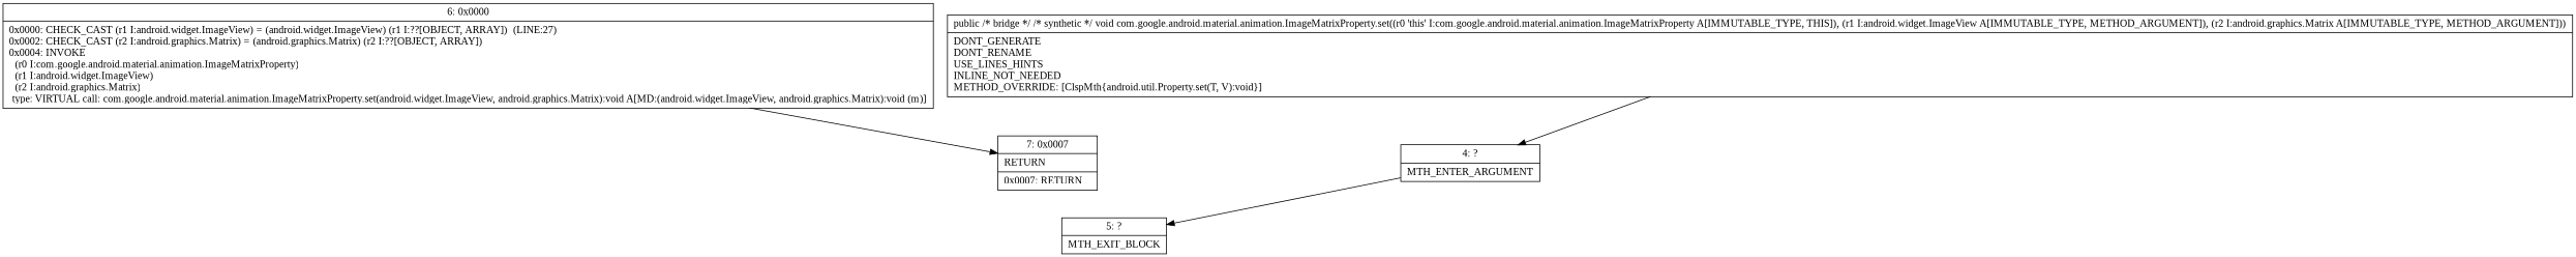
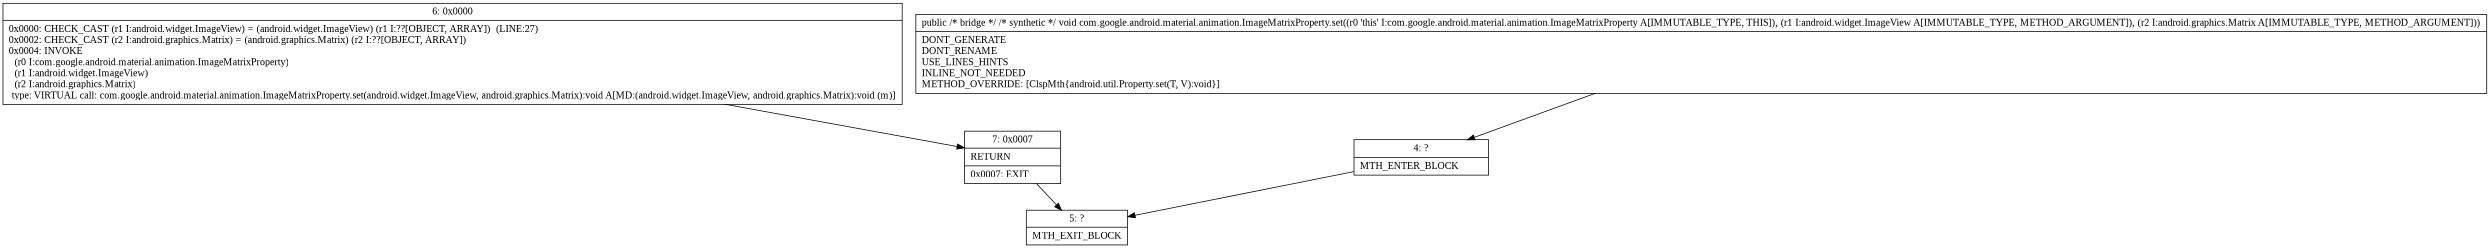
  digraph {
    fontname="Liberation Serif"
    node [fontname="Liberation Serif" shape=record]
    edge [fontname="Liberation Serif"]
-   n1 [label="{4\:\ ?|MTH_ENTER_ARGUMENT\l}"]
+   n1 [label="{4\:\ ?|MTH_ENTER_BLOCK\l}"]
    n2 [label="{5\:\ ?|MTH_EXIT_BLOCK\l}"]
    n3 [label="{6\:\ 0x0000|0x0000: CHECK_CAST (r1 I:android.widget.ImageView) = (android.widget.ImageView) (r1 I:??[OBJECT, ARRAY])  (LINE:27)\l0x0002: CHECK_CAST (r2 I:android.graphics.Matrix) = (android.graphics.Matrix) (r2 I:??[OBJECT, ARRAY]) \l0x0004: INVOKE  \l  (r0 I:com.google.android.material.animation.ImageMatrixProperty)\l  (r1 I:android.widget.ImageView)\l  (r2 I:android.graphics.Matrix)\l type: VIRTUAL call: com.google.android.material.animation.ImageMatrixProperty.set(android.widget.ImageView, android.graphics.Matrix):void A[MD:(android.widget.ImageView, android.graphics.Matrix):void (m)]\l}"]
-   n4 [label="{7\:\ 0x0007|RETURN\l|0x0007: RETURN   \l}"]
+   n4 [label="{7\:\ 0x0007|RETURN\l|0x0007: EXIT   \l}"]
    n5 [label="{public \/* bridge *\/ \/* synthetic *\/ void com.google.android.material.animation.ImageMatrixProperty.set((r0 'this' I:com.google.android.material.animation.ImageMatrixProperty A[IMMUTABLE_TYPE, THIS]), (r1 I:android.widget.ImageView A[IMMUTABLE_TYPE, METHOD_ARGUMENT]), (r2 I:android.graphics.Matrix A[IMMUTABLE_TYPE, METHOD_ARGUMENT]))  | DONT_GENERATE\lDONT_RENAME\lUSE_LINES_HINTS\lINLINE_NOT_NEEDED\lMETHOD_OVERRIDE: [ClspMth\{android.util.Property.set(T, V):void\}]\l}"]
    n1 -> n2
    n3 -> n4
+   n4 -> n2
    n5 -> n1
  }
